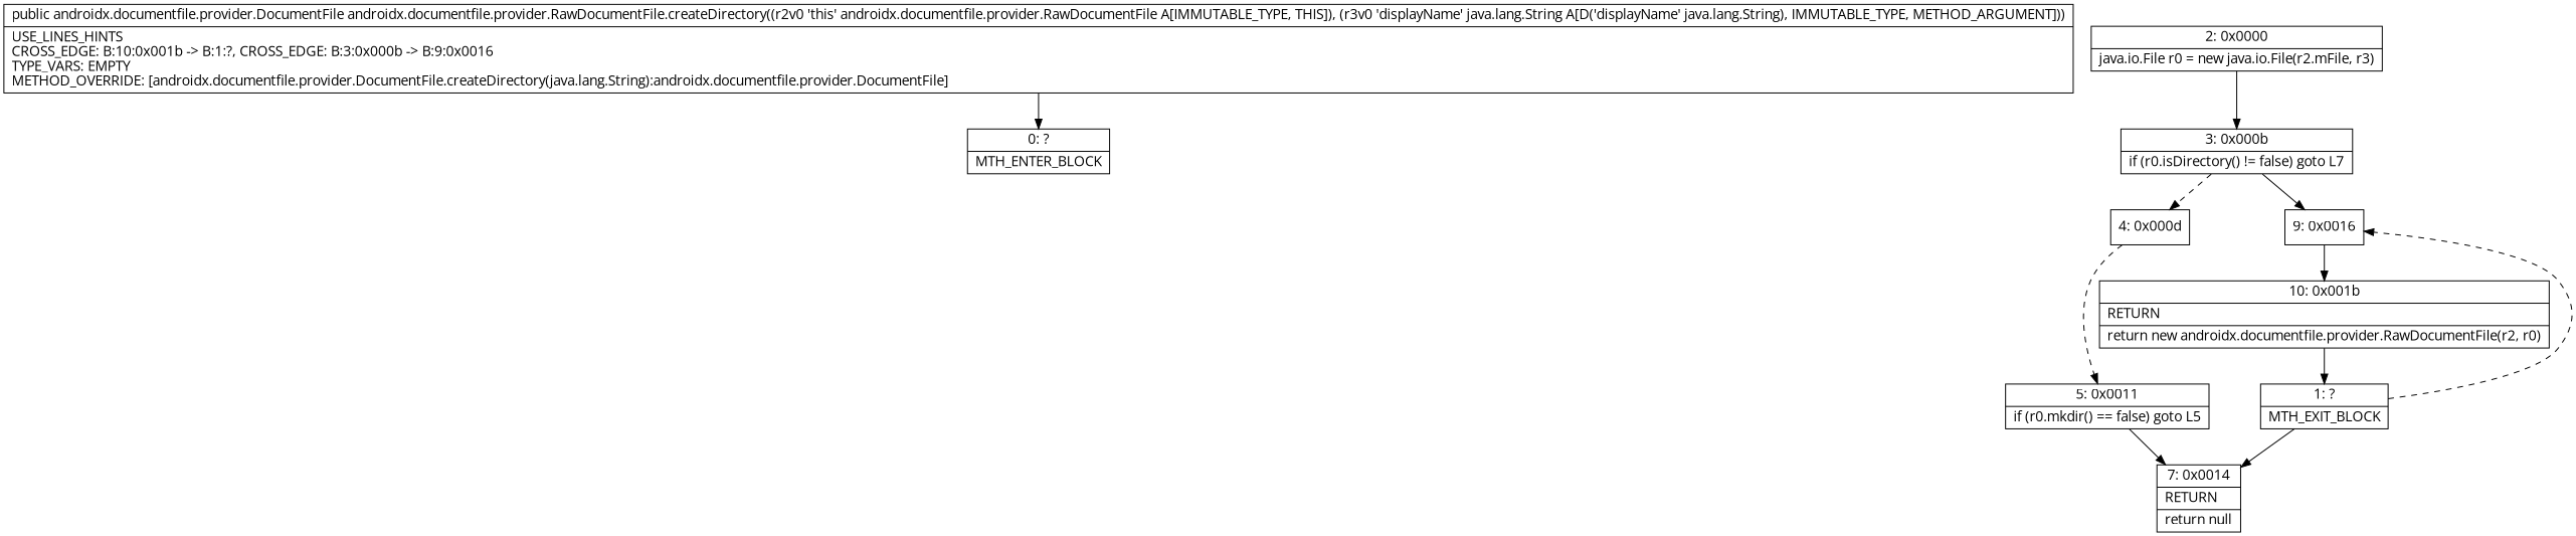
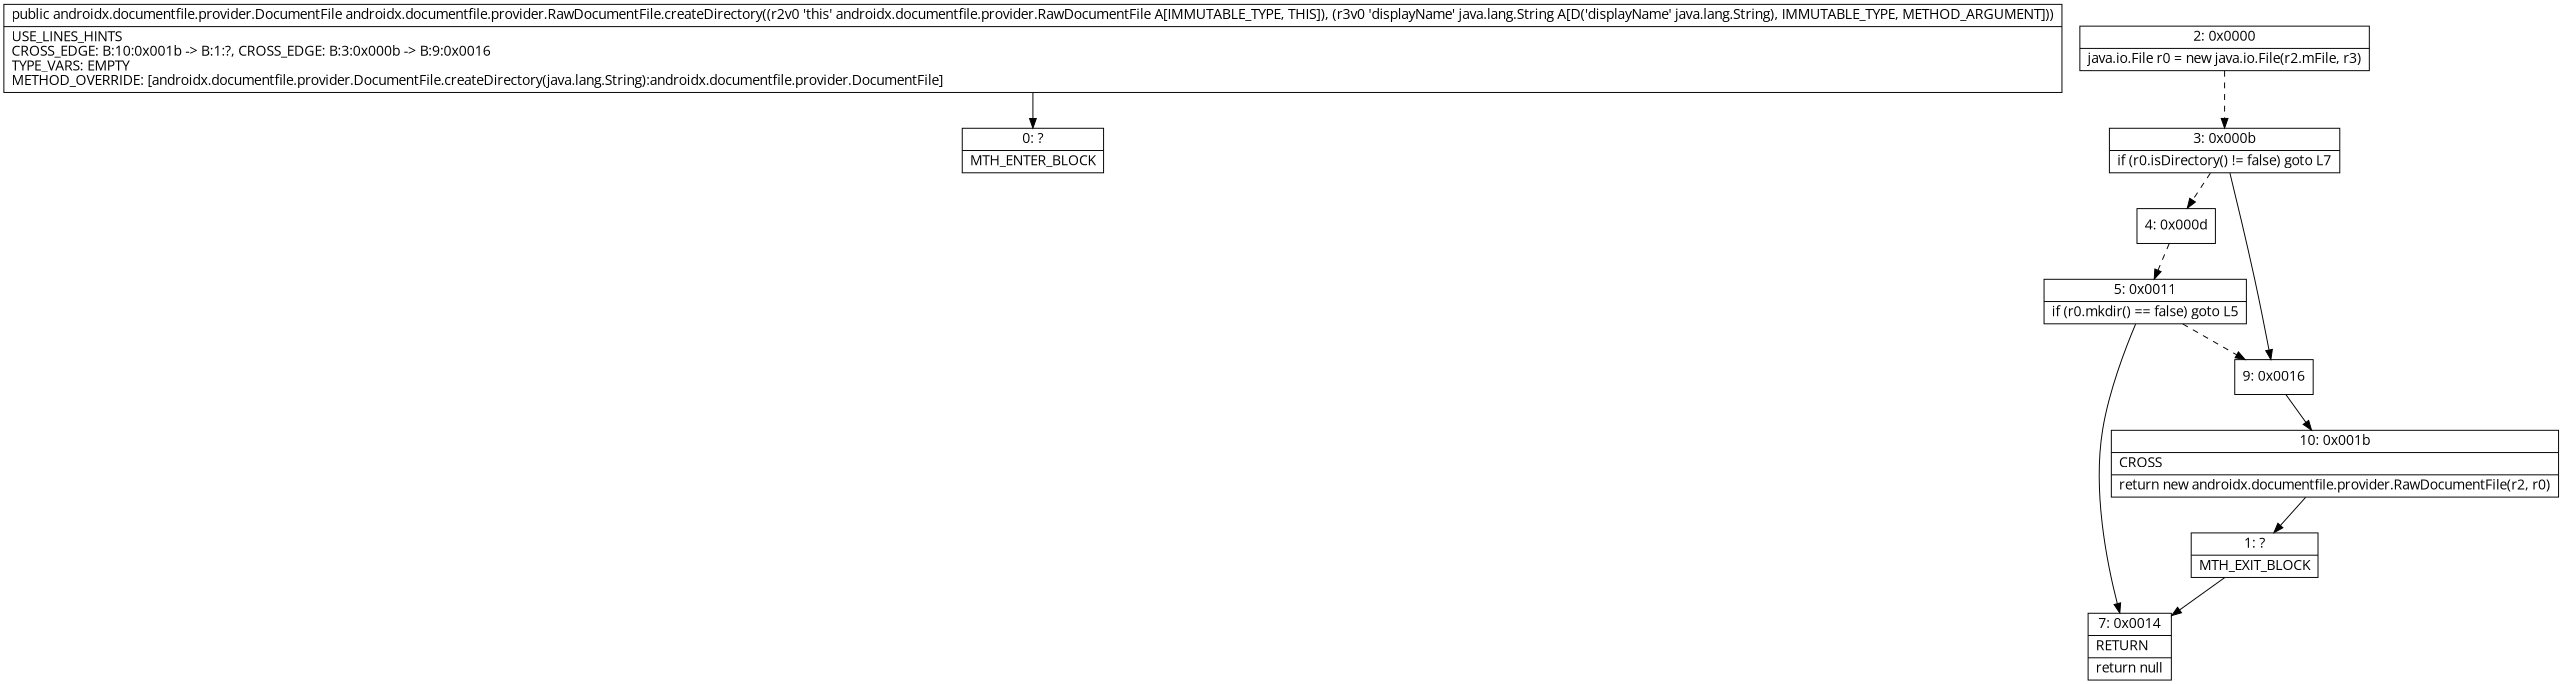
  digraph {
    fontname="Open Sans"
    node [fontname="Open Sans" shape=record]
    edge [fontname="Open Sans"]
    n1 [label="{0\:\ ?|MTH_ENTER_BLOCK\l}"]
    n2 [label="{2\:\ 0x0000|java.io.File r0 = new java.io.File(r2.mFile, r3)\l}"]
    n3 [label="{3\:\ 0x000b|if (r0.isDirectory() != false) goto L7\l}"]
    n4 [label="{4\:\ 0x000d}"]
    n5 [label="{9\:\ 0x0016}"]
    n6 [label="{5\:\ 0x0011|if (r0.mkdir() == false) goto L5\l}"]
-   n7 [label="{10\:\ 0x001b|RETURN\l|return new androidx.documentfile.provider.RawDocumentFile(r2, r0)\l}"]
+   n7 [label="{10\:\ 0x001b|CROSS\l|return new androidx.documentfile.provider.RawDocumentFile(r2, r0)\l}"]
    n8 [label="{7\:\ 0x0014|RETURN\l|return null\l}"]
    n9 [label="{1\:\ ?|MTH_EXIT_BLOCK\l}"]
    n10 [label="{public androidx.documentfile.provider.DocumentFile androidx.documentfile.provider.RawDocumentFile.createDirectory((r2v0 'this' androidx.documentfile.provider.RawDocumentFile A[IMMUTABLE_TYPE, THIS]), (r3v0 'displayName' java.lang.String A[D('displayName' java.lang.String), IMMUTABLE_TYPE, METHOD_ARGUMENT]))  | USE_LINES_HINTS\lCROSS_EDGE: B:10:0x001b \-\> B:1:?, CROSS_EDGE: B:3:0x000b \-\> B:9:0x0016\lTYPE_VARS: EMPTY\lMETHOD_OVERRIDE: [androidx.documentfile.provider.DocumentFile.createDirectory(java.lang.String):androidx.documentfile.provider.DocumentFile]\l}"]
-   n2 -> n3
+   n2 -> n3 [style=dashed]
    n3 -> n4 [style=dashed]
    n3 -> n5
    n4 -> n6 [style=dashed]
    n5 -> n7
-   n9 -> n5 [style=dashed]
+   n6 -> n5 [style=dashed]
    n6 -> n8
    n7 -> n9
    n9 -> n8
    n10 -> n1
  }
